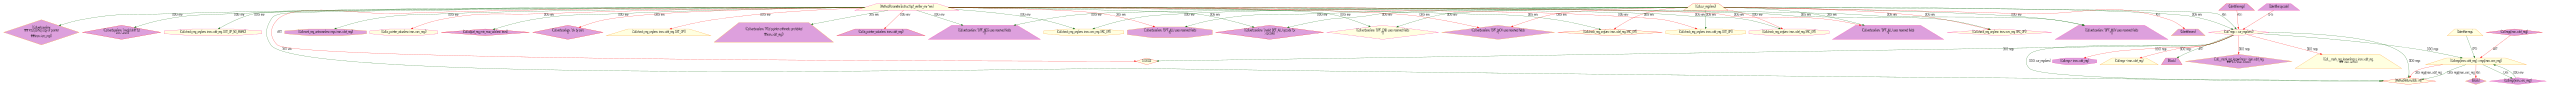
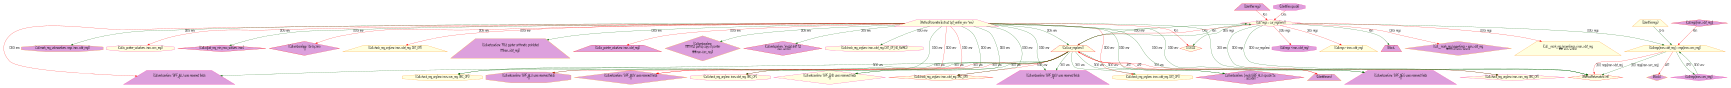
  digraph {
    fontname="Comic Neue"
    node [color=darkorange fillcolor=plum fontname="Comic Neue" shape=diamond style=filled]
    edge [color=darkgreen fontname="Comic Neue"]
    n1 [fillcolor=lightyellow label="(Call,regs[insn->dst_reg] = regs[insn->src_reg])" shape=trapezium]
    n2 [color=deeppink label="(Call,regs[insn->src_reg])"]
    n3 [color=red fillcolor=lightyellow label="(MethodReturn,static int)"]
    n4 [label="(Block,)"]
    n5 [color=deeppink fillcolor=lightyellow label="(Call,*regs = cur_regs(env))"]
    n6 [color=red fillcolor=lightyellow label="(Call,cur_regs(env))" shape=trapezium]
    n7 [color=deeppink label="(Call,regs + insn->dst_reg)" shape=octagon]
    n8 [fillcolor=lightyellow label="(Call,regs + insn->dst_reg)" shape=trapezium]
    n9 [color=red label="(Block,)" shape=trapezium]
    n10 [label="(Call,__mark_reg_known(regs + insn->dst_reg,\n\t\t\t\t\t\t (u32)insn->imm))"]
    n11 [fillcolor=lightyellow label="(Call,__mark_reg_known(regs + insn->dst_reg,\n\t\t\t\t\t\t insn->imm))" shape=trapezium]
    1000112 [color=red fillcolor=lightyellow]
    n13 [label="(Call,verbose(env, \"BPF_MOV uses reserved fields\n\"))"]
    n14 [color=deeppink fillcolor=lightyellow label="(Call,check_reg_arg(env, insn->dst_reg, SRC_OP))" shape=octagon]
    n15 [color=deeppink label="(Call,verbose(env, \"BPF_MOV uses reserved fields\n\"))" shape=trapezium]
    n16 [fillcolor=lightyellow label="(Call,check_reg_arg(env, insn->dst_reg, DST_OP))" shape=octagon]
    n17 [color=deeppink fillcolor=lightyellow label="(Call,check_reg_arg(env, insn->src_reg, SRC_OP))"]
    n18 [label="(Identifier,env)" shape=trapezium]
    n19 [fillcolor=lightyellow label="(Call,check_reg_arg(env, insn->src_reg, SRC_OP))" shape=octagon]
    n20 [label="(Call,verbose(env, \"BPF_ALU uses reserved fields\n\"))" shape=octagon]
    n21 [color=deeppink fillcolor=lightyellow label="(Call,verbose(env, \"BPF_END uses reserved fields\n\"))"]
    n22 [color=red fillcolor=lightyellow label="(Call,check_reg_arg(env, insn->dst_reg, SRC_OP))"]
    n23 [color=red label="(Call,verbose(env, \"invalid BPF_ALU opcode %x\n\", opcode))"]
    n24 [color=deeppink label="(Call,verbose(env, \"BPF_NEG uses reserved fields\n\"))" shape=trapezium]
    n25 [color=deeppink label="(Call,verbose(env, \"BPF_ALU uses reserved fields\n\"))" shape=trapezium]
    n26 [label="(Call,mark_reg_unknown(env, regs, insn->dst_reg))" shape=octagon]
    n27 [color=deeppink fillcolor=lightyellow label="(MethodParameterIn,struct bpf_verifier_env *env)" shape=trapezium]
    n28 [color=deeppink fillcolor=lightyellow label="(Call,is_pointer_value(env, insn->src_reg))" shape=octagon]
    n29 [color=red label="(Call,adjust_reg_min_max_vals(env, insn))"]
    n30 [color=red label="(Call,verbose(env, \"div by zero\n\"))"]
    n31 [fillcolor=lightyellow label="(Call,check_reg_arg(env, insn->dst_reg, DST_OP))" shape=trapezium]
    n32 [label="(Call,verbose(env, \"R%d pointer arithmetic prohibited\n\",\n\t\t\t\tinsn->dst_reg))" shape=trapezium]
    n33 [color=red label="(Call,is_pointer_value(env, insn->dst_reg))" shape=trapezium]
    n34 [label="(Call,verbose(env,\n\t\t\t\t\t\t\"R%d partial copy of pointer\n\",\n\t\t\t\t\t\tinsn->src_reg))"]
    n35 [color=red label="(Call,verbose(env, \"invalid shift %d\n\", insn->imm))"]
    n36 [color=deeppink fillcolor=lightyellow label="(Call,check_reg_arg(env, insn->dst_reg, DST_OP_NO_MARK))" shape=octagon]
    n37 [color=red label="(Identifier,regs)" shape=trapezium]
-   n38 [color=deeppink label="(Identifier,opcode)" shape=trapezium]
+   n38 [color=deeppink label="(Identifier,opcode)" shape=octagon]
    n39 [fillcolor=lightyellow label="(Identifier,regs)" shape=trapezium]
    n40 [color=red label="(Call,regs[insn->dst_reg])"]
    n1 -> n2 [label="CFG: "]
    n1 -> n3 [color=red label="DDG: regs[insn->dst_reg]"]
    n1 -> n3 [label="DDG: regs[insn->src_reg]"]
    n1 -> n4 [color=red label="AST: "]
    n2 -> n1 [label="DDG: env"]
    n5 -> n1 [label="DDG: regs"]
    n5 -> n3 [label="DDG: regs"]
    n5 -> n3 [label="DDG: cur_regs(env)"]
+   n5 -> n6 [color=red label="CFG: "]
    n5 -> n7 [color=red label="DDG: regs"]
    n5 -> n8 [color=red label="DDG: regs"]
    n5 -> n9 [label="AST: "]
    n5 -> n10 [color=red label="DDG: regs"]
    n5 -> n11 [color=red label="DDG: regs"]
    n5 -> 1000112 [label="DDG: regs"]
    n6 -> n5 [label="AST: "]
    n6 -> n5 [label="DDG: env"]
    n6 -> n13 [color=red label="DDG: env"]
    n6 -> n14 [color=red label="DDG: env"]
    n6 -> n15 [label="DDG: env"]
    n6 -> n16 [label="DDG: env"]
    n6 -> n17 [color=red label="DDG: env"]
    n6 -> n18 [color=red label="AST: "]
    n6 -> n19 [label="DDG: env"]
    n6 -> n20 [label="DDG: env"]
    n6 -> n21 [label="DDG: env"]
    n6 -> n22 [color=red label="DDG: env"]
    n6 -> n23 [label="DDG: env"]
    n6 -> n24 [label="DDG: env"]
    n6 -> n25 [label="DDG: env"]
+   n18 -> n6 [color=red label="AST: "]
    n27 -> n3 [label="DDG: env"]
+   n27 -> n6 [label="DDG: env"]
    n27 -> 1000112 [color=red label="AST: "]
    n27 -> n13 [color=red label="DDG: env"]
    n27 -> n14 [label="DDG: env"]
    n27 -> n15 [label="DDG: env"]
    n27 -> n16 [color=red label="DDG: env"]
    n27 -> n17 [label="DDG: env"]
    n27 -> n19 [label="DDG: env"]
    n27 -> n20 [color=red label="DDG: env"]
    n27 -> n21 [label="DDG: env"]
    n27 -> n22 [label="DDG: env"]
    n27 -> n23 [label="DDG: env"]
    n27 -> n24 [label="DDG: env"]
    n27 -> n25 [color=red label="DDG: env"]
    n27 -> n26 [label="DDG: env"]
    n27 -> n28 [color=red label="DDG: env"]
    n27 -> n29 [label="DDG: env"]
    n27 -> n30 [color=red label="DDG: env"]
    n27 -> n31 [color=red label="DDG: env"]
    n27 -> n32 [label="DDG: env"]
    n27 -> n33 [color=red label="DDG: env"]
    n27 -> n34 [label="DDG: env"]
    n27 -> n35 [label="DDG: env"]
    n27 -> n36 [label="DDG: env"]
    n37 -> n5 [color=red label="AST: "]
    n38 -> n5 [color=red label="CFG: "]
    n39 -> n1 [label="CFG: "]
    n40 -> n1 [color=red label="AST: "]
  }
